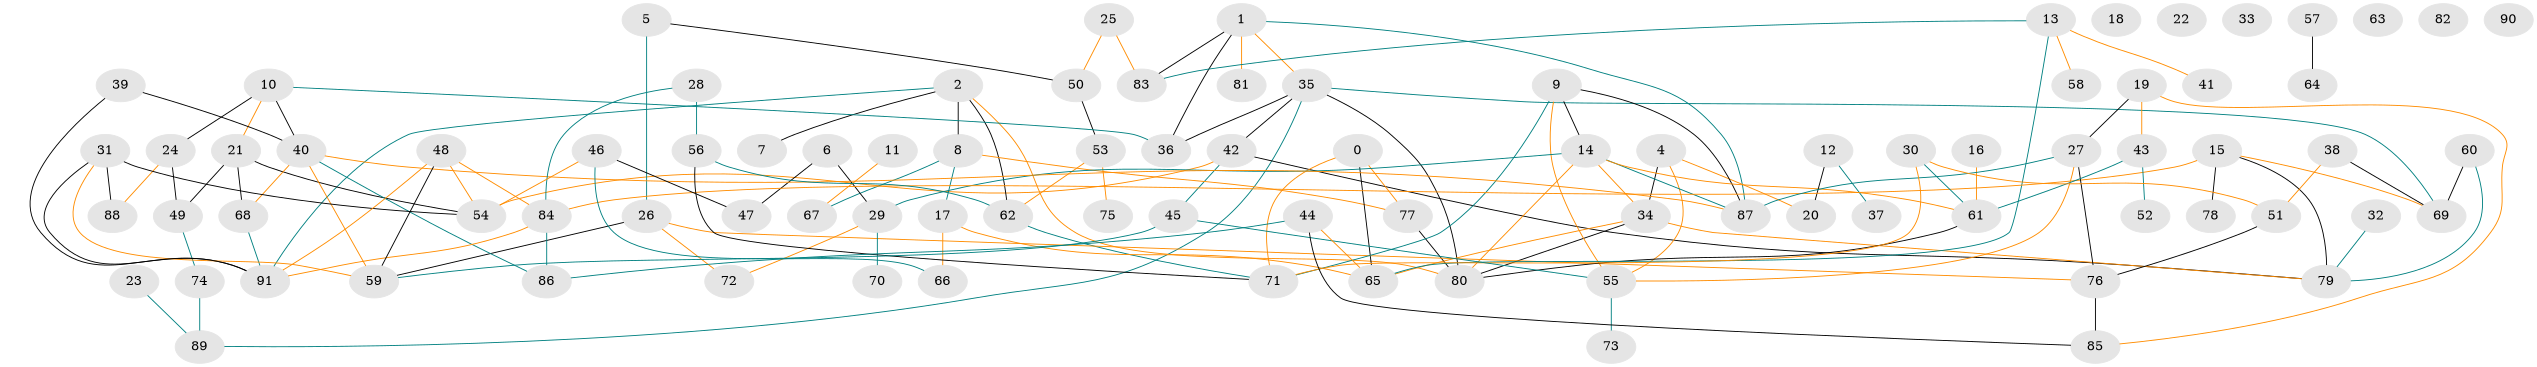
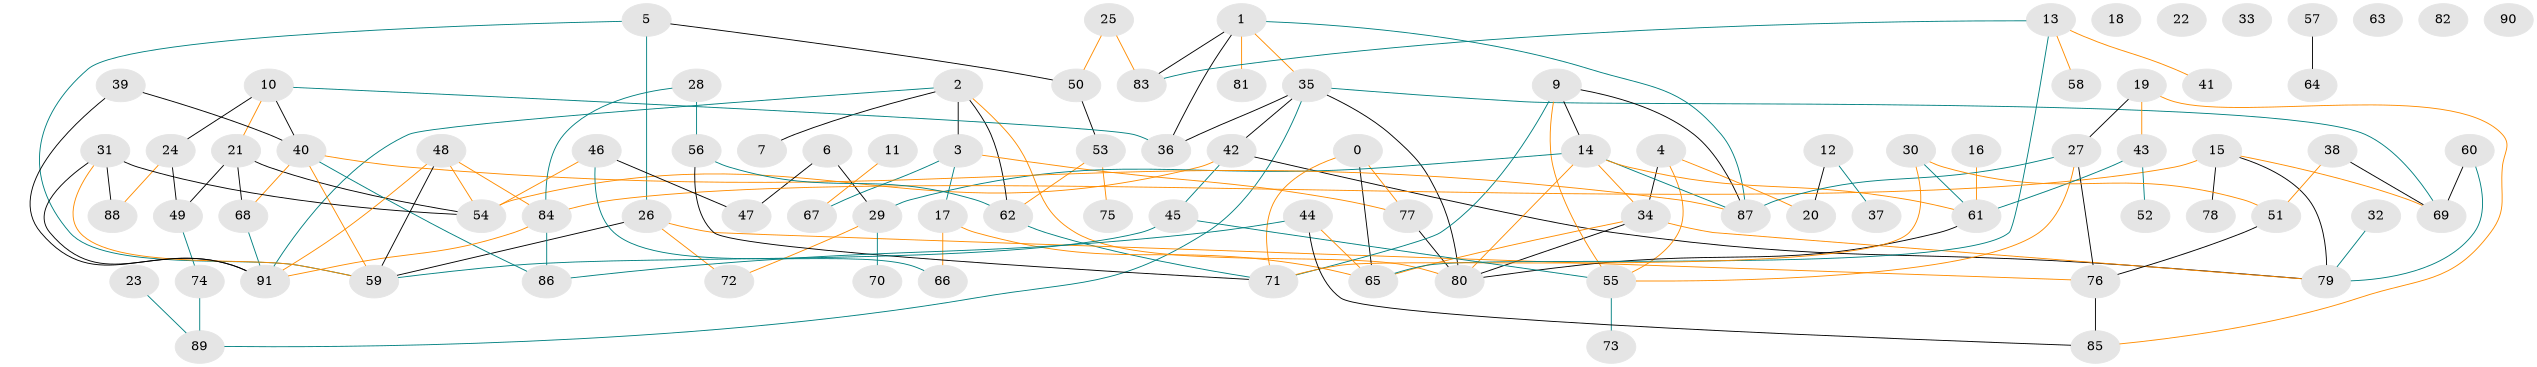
  graph {
    node [color=gray90 style=filled]
    edge [color=darkorange]
    1
    35
    36
    81
    83
    87
    80
    69
    89
    42
    2
    7
-   8
+   8 [label=3]
    62
    91
    77
    17
    67
    71
    n20 [label=0]
    65
    4
    20
    34
    55
    79
    73
    5
    26
    50
    59
    72
    76
    53
    6
    29
    47
    70
    66
    9
    14
    61
    10
    21
    24
    40
    49
    54
    68
    88
    86
    11
    12
    37
    13
    41
    58
    15
    78
    84
    16
    18
    19
    27
    43
    85
    52
    74
    22
    23
    25
    28
    56
    30
    51
    31
    32
    33
    45
    38
    39
    44
    46
    48
    75
    57
    64
    60
    63
    82
    90
    1 -- 35
    1 -- 36 [color=black]
    1 -- 81
    1 -- 83 [color=black]
    1 -- 87 [color=teal]
    35 -- 36 [color=black]
    35 -- 80 [color=black]
    35 -- 69 [color=teal]
    35 -- 89 [color=teal]
    35 -- 42 [color=black]
    42 -- 79 [color=black]
    42 -- 54
    42 -- 45 [color=teal]
    2 -- 80
    2 -- 7 [color=black]
    2 -- 8 [color=black]
    2 -- 62 [color=black]
    2 -- 91 [color=teal]
    8 -- 77
    8 -- 17 [color=teal]
    8 -- 67 [color=teal]
    62 -- 71 [color=teal]
    77 -- 80 [color=black]
    17 -- 65
    17 -- 66
    n20 -- 77
    n20 -- 71
    n20 -- 65 [color=black]
    4 -- 20
    4 -- 34 [color=black]
    4 -- 55
    34 -- 80 [color=black]
    34 -- 65
    34 -- 79
    55 -- 73 [color=teal]
    5 -- 26 [color=teal]
    5 -- 50 [color=black]
+   5 -- 59 [color=teal]
    26 -- 59 [color=black]
    26 -- 72
    26 -- 76
    50 -- 53 [color=black]
    76 -- 85 [color=black]
    53 -- 62
    53 -- 75
    6 -- 29 [color=black]
    6 -- 47 [color=black]
    29 -- 72
    29 -- 70 [color=teal]
    9 -- 87 [color=black]
    9 -- 71 [color=teal]
    9 -- 55
    9 -- 14 [color=black]
    14 -- 87 [color=teal]
    14 -- 80
    14 -- 34
    14 -- 29 [color=teal]
    14 -- 61
    61 -- 80 [color=black]
    10 -- 36 [color=teal]
    10 -- 21
    10 -- 24 [color=black]
    10 -- 40 [color=black]
    21 -- 49 [color=black]
    21 -- 54 [color=black]
    21 -- 68 [color=black]
    24 -- 49 [color=black]
    24 -- 88
    40 -- 87
    40 -- 59
    40 -- 68
    40 -- 86 [color=teal]
    49 -- 74 [color=teal]
    68 -- 91 [color=teal]
    11 -- 67
    12 -- 20 [color=black]
    12 -- 37 [color=teal]
    13 -- 83 [color=teal]
    13 -- 65 [color=teal]
    13 -- 41
    13 -- 58
    15 -- 69
    15 -- 79 [color=black]
    15 -- 78 [color=black]
    15 -- 84
    84 -- 91
    84 -- 86 [color=teal]
    16 -- 61
    19 -- 27 [color=black]
    19 -- 43
    19 -- 85
    27 -- 87 [color=teal]
    27 -- 55
    27 -- 76 [color=black]
    43 -- 61 [color=teal]
    43 -- 52 [color=teal]
    74 -- 89 [color=teal]
    23 -- 89 [color=teal]
    25 -- 83
    25 -- 50
    28 -- 84 [color=teal]
    28 -- 56 [color=teal]
    56 -- 62 [color=teal]
    56 -- 71 [color=black]
    30 -- 71
    30 -- 61 [color=teal]
    30 -- 51
    51 -- 76 [color=black]
    31 -- 91 [color=black]
    31 -- 59
    31 -- 54 [color=black]
    31 -- 88 [color=black]
    32 -- 79 [color=teal]
    45 -- 55 [color=teal]
    45 -- 59 [color=teal]
    38 -- 69 [color=black]
    38 -- 51
    39 -- 91 [color=black]
    39 -- 40 [color=black]
    44 -- 65
    44 -- 86 [color=teal]
    44 -- 85 [color=black]
    46 -- 47 [color=black]
    46 -- 66 [color=teal]
    46 -- 54
    48 -- 91
    48 -- 59 [color=black]
    48 -- 54
    48 -- 84
    57 -- 64 [color=black]
    60 -- 69 [color=black]
    60 -- 79 [color=teal]
  }
